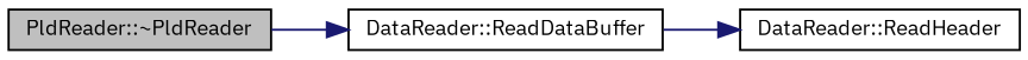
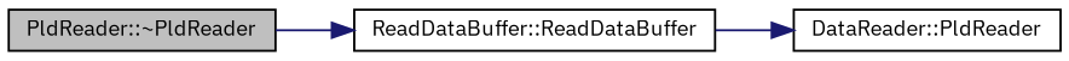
  digraph {
    fontname="IBM Plex Sans"
    rankdir=LR
    node [color=black fillcolor=white fontname="IBM Plex Sans" fontsize=10 shape=record style=filled]
    edge [color=midnightblue fontname="IBM Plex Sans" fontsize=10 labelfontname=Helvetica labelfontsize=10 style=solid]
    n1 [fillcolor=grey75 fontcolor=black height=0.2 label="PldReader::~PldReader" width=0.4]
-   n2 [height=0.2 label="DataReader::ReadDataBuffer" width=0.4]
-   n3 [height=0.2 label="DataReader::ReadHeader" width=0.4]
+   n2 [height=0.2 label="ReadDataBuffer::ReadDataBuffer" width=0.4]
+   n3 [height=0.2 label="DataReader::PldReader" width=0.4]
    n1 -> n2
    n2 -> n3
  }
